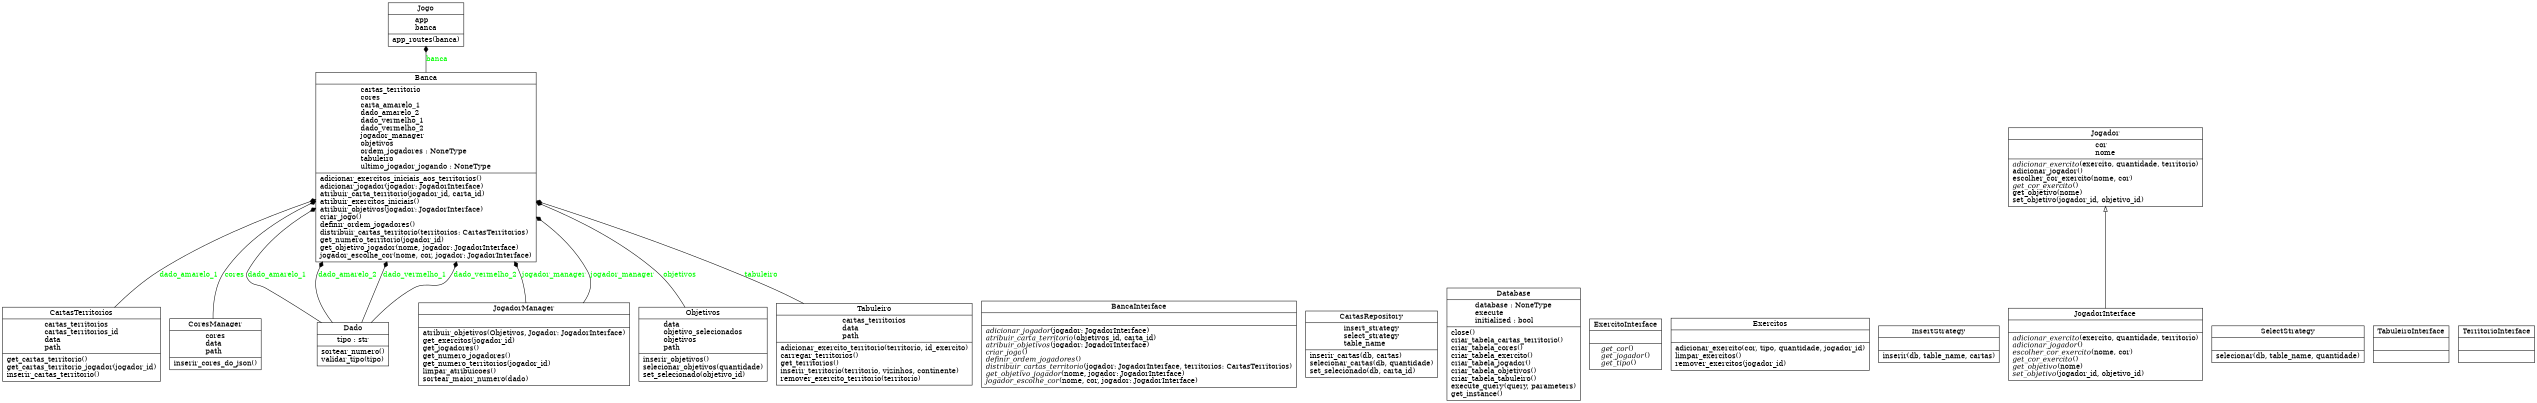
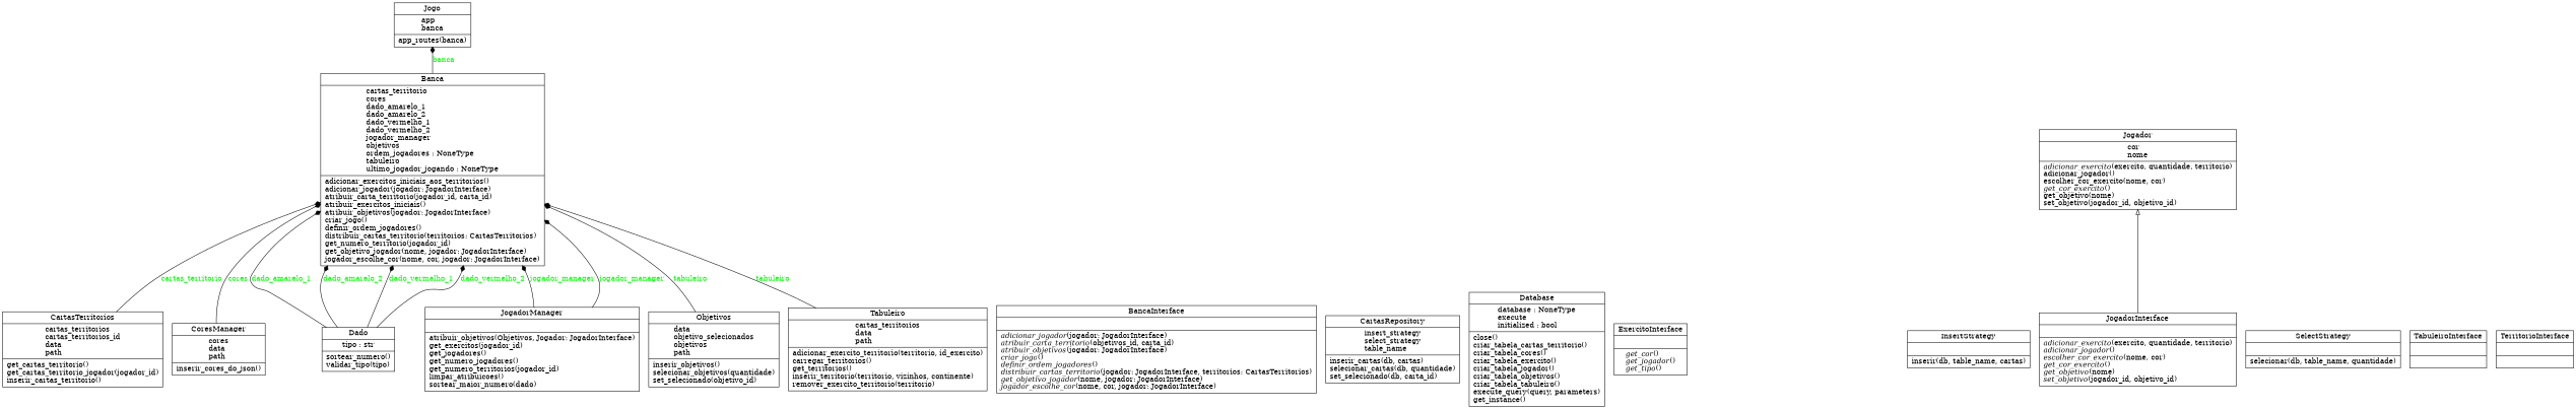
  digraph {
    rankdir=BT
    node [color=black fontcolor=black shape=record style=solid]
    edge [arrowhead=diamond arrowtail=none fontcolor=green style=solid]
-   n1 [label=<{Banca|cartas_territorio<br ALIGN="LEFT"/>cores<br ALIGN="LEFT"/>carta_amarelo_1<br ALIGN="LEFT"/>dado_amarelo_2<br ALIGN="LEFT"/>dado_vermelho_1<br ALIGN="LEFT"/>dado_vermelho_2<br ALIGN="LEFT"/>jogador_manager<br ALIGN="LEFT"/>objetivos<br ALIGN="LEFT"/>ordem_jogadores : NoneType<br ALIGN="LEFT"/>tabuleiro<br ALIGN="LEFT"/>ultimo_jogador_jogando : NoneType<br ALIGN="LEFT"/>|adicionar_exercitos_iniciais_aos_territorios()<br ALIGN="LEFT"/>adicionar_jogador(jogador: JogadorInterface)<br ALIGN="LEFT"/>atribuir_carta_territorio(jogador_id, carta_id)<br ALIGN="LEFT"/>atribuir_exercitos_iniciais()<br ALIGN="LEFT"/>atribuir_objetivos(jogador: JogadorInterface)<br ALIGN="LEFT"/>criar_jogo()<br ALIGN="LEFT"/>definir_ordem_jogadores()<br ALIGN="LEFT"/>distribuir_cartas_territorio(territorios: CartasTerritorios)<br ALIGN="LEFT"/>get_numero_territorio(jogador_id)<br ALIGN="LEFT"/>get_objetivo_jogador(nome, jogador: JogadorInterface)<br ALIGN="LEFT"/>jogador_escolhe_cor(nome, cor, jogador: JogadorInterface)<br ALIGN="LEFT"/>}>]
+   n1 [label=<{Banca|cartas_territorio<br ALIGN="LEFT"/>cores<br ALIGN="LEFT"/>dado_amarelo_1<br ALIGN="LEFT"/>dado_amarelo_2<br ALIGN="LEFT"/>dado_vermelho_1<br ALIGN="LEFT"/>dado_vermelho_2<br ALIGN="LEFT"/>jogador_manager<br ALIGN="LEFT"/>objetivos<br ALIGN="LEFT"/>ordem_jogadores : NoneType<br ALIGN="LEFT"/>tabuleiro<br ALIGN="LEFT"/>ultimo_jogador_jogando : NoneType<br ALIGN="LEFT"/>|adicionar_exercitos_iniciais_aos_territorios()<br ALIGN="LEFT"/>adicionar_jogador(jogador: JogadorInterface)<br ALIGN="LEFT"/>atribuir_carta_territorio(jogador_id, carta_id)<br ALIGN="LEFT"/>atribuir_exercitos_iniciais()<br ALIGN="LEFT"/>atribuir_objetivos(jogador: JogadorInterface)<br ALIGN="LEFT"/>criar_jogo()<br ALIGN="LEFT"/>definir_ordem_jogadores()<br ALIGN="LEFT"/>distribuir_cartas_territorio(territorios: CartasTerritorios)<br ALIGN="LEFT"/>get_numero_territorio(jogador_id)<br ALIGN="LEFT"/>get_objetivo_jogador(nome, jogador: JogadorInterface)<br ALIGN="LEFT"/>jogador_escolhe_cor(nome, cor, jogador: JogadorInterface)<br ALIGN="LEFT"/>}>]
    n2 [label=<{Jogo|app<br ALIGN="LEFT"/>banca<br ALIGN="LEFT"/>|app_routes(banca)<br ALIGN="LEFT"/>}>]
    n3 [label=<{BancaInterface|<br ALIGN="LEFT"/>|<I>adicionar_jogador</I>(jogador: JogadorInterface)<br ALIGN="LEFT"/><I>atribuir_carta_territorio</I>(objetivos_id, carta_id)<br ALIGN="LEFT"/><I>atribuir_objetivos</I>(jogador: JogadorInterface)<br ALIGN="LEFT"/><I>criar_jogo</I>()<br ALIGN="LEFT"/><I>definir_ordem_jogadores</I>()<br ALIGN="LEFT"/><I>distribuir_cartas_territorio</I>(jogador: JogadorInterface, territorios: CartasTerritorios)<br ALIGN="LEFT"/><I>get_objetivo_jogador</I>(nome, jogador: JogadorInterface)<br ALIGN="LEFT"/><I>jogador_escolhe_cor</I>(nome, cor, jogador: JogadorInterface)<br ALIGN="LEFT"/>}>]
    n4 [label=<{CartasRepository|insert_strategy<br ALIGN="LEFT"/>select_strategy<br ALIGN="LEFT"/>table_name<br ALIGN="LEFT"/>|inserir_cartas(db, cartas)<br ALIGN="LEFT"/>selecionar_cartas(db, quantidade)<br ALIGN="LEFT"/>set_selecionado(db, carta_id)<br ALIGN="LEFT"/>}>]
    n5 [label=<{CartasTerritorios|cartas_territorios<br ALIGN="LEFT"/>cartas_territorios_id<br ALIGN="LEFT"/>data<br ALIGN="LEFT"/>path<br ALIGN="LEFT"/>|get_cartas_territorio()<br ALIGN="LEFT"/>get_cartas_territorio_jogador(jogador_id)<br ALIGN="LEFT"/>inserir_cartas_territorio()<br ALIGN="LEFT"/>}>]
    n6 [label=<{CoresManager|cores<br ALIGN="LEFT"/>data<br ALIGN="LEFT"/>path<br ALIGN="LEFT"/>|inserir_cores_do_json()<br ALIGN="LEFT"/>}>]
    n7 [label=<{Dado|tipo : str<br ALIGN="LEFT"/>|sortear_numero()<br ALIGN="LEFT"/>validar_tipo(tipo)<br ALIGN="LEFT"/>}>]
    n8 [label=<{Database|database : NoneType<br ALIGN="LEFT"/>execute<br ALIGN="LEFT"/>initialized : bool<br ALIGN="LEFT"/>|close()<br ALIGN="LEFT"/>criar_tabela_cartas_territorio()<br ALIGN="LEFT"/>criar_tabela_cores()<br ALIGN="LEFT"/>criar_tabela_exercito()<br ALIGN="LEFT"/>criar_tabela_jogador()<br ALIGN="LEFT"/>criar_tabela_objetivos()<br ALIGN="LEFT"/>criar_tabela_tabuleiro()<br ALIGN="LEFT"/>execute_query(query, parameters)<br ALIGN="LEFT"/>get_instance()<br ALIGN="LEFT"/>}>]
    n9 [label=<{ExercitoInterface|<br ALIGN="LEFT"/>|<I>get_cor</I>()<br ALIGN="LEFT"/><I>get_jogador</I>()<br ALIGN="LEFT"/><I>get_tipo</I>()<br ALIGN="LEFT"/>}>]
-   n10 [label=<{Exercitos|<br ALIGN="LEFT"/>|adicionar_exercito(cor, tipo, quantidade, jogador_id)<br ALIGN="LEFT"/>limpar_exercitos()<br ALIGN="LEFT"/>remover_exercitos(jogador_id)<br ALIGN="LEFT"/>}>]
    n11 [label=<{InsertStrategy|<br ALIGN="LEFT"/>|inserir(db, table_name, cartas)<br ALIGN="LEFT"/>}>]
    n12 [label=<{Jogador|cor<br ALIGN="LEFT"/>nome<br ALIGN="LEFT"/>|<I>adicionar_exercito</I>(exercito, quantidade, territorio)<br ALIGN="LEFT"/>adicionar_jogador()<br ALIGN="LEFT"/>escolher_cor_exercito(nome, cor)<br ALIGN="LEFT"/><I>get_cor_exercito</I>()<br ALIGN="LEFT"/>get_objetivo(nome)<br ALIGN="LEFT"/>set_objetivo(jogador_id, objetivo_id)<br ALIGN="LEFT"/>}>]
    n13 [label=<{JogadorInterface|<br ALIGN="LEFT"/>|<I>adicionar_exercito</I>(exercito, quantidade, territorio)<br ALIGN="LEFT"/><I>adicionar_jogador</I>()<br ALIGN="LEFT"/><I>escolher_cor_exercito</I>(nome, cor)<br ALIGN="LEFT"/><I>get_cor_exercito</I>()<br ALIGN="LEFT"/><I>get_objetivo</I>(nome)<br ALIGN="LEFT"/><I>set_objetivo</I>(jogador_id, objetivo_id)<br ALIGN="LEFT"/>}>]
    n14 [label=<{JogadorManager|<br ALIGN="LEFT"/>|atribuir_objetivos(Objetivos, Jogador: JogadorInterface)<br ALIGN="LEFT"/>get_exercitos(jogador_id)<br ALIGN="LEFT"/>get_jogadores()<br ALIGN="LEFT"/>get_numero_jogadores()<br ALIGN="LEFT"/>get_numero_territorios(jogador_id)<br ALIGN="LEFT"/>limpar_atribuicoes()<br ALIGN="LEFT"/>sortear_maior_numero(dado)<br ALIGN="LEFT"/>}>]
    n15 [label=<{Objetivos|data<br ALIGN="LEFT"/>objetivo_selecionados<br ALIGN="LEFT"/>objetivos<br ALIGN="LEFT"/>path<br ALIGN="LEFT"/>|inserir_objetivos()<br ALIGN="LEFT"/>selecionar_objetivos(quantidade)<br ALIGN="LEFT"/>set_selecionado(objetivo_id)<br ALIGN="LEFT"/>}>]
    n16 [label=<{SelectStrategy|<br ALIGN="LEFT"/>|selecionar(db, table_name, quantidade)<br ALIGN="LEFT"/>}>]
    n17 [label=<{Tabuleiro|cartas_territorios<br ALIGN="LEFT"/>data<br ALIGN="LEFT"/>path<br ALIGN="LEFT"/>|adicionar_exercito_territorio(territorio, id_exercito)<br ALIGN="LEFT"/>carregar_territorios()<br ALIGN="LEFT"/>get_territorios()<br ALIGN="LEFT"/>inserir_territorio(territorio, vizinhos, continente)<br ALIGN="LEFT"/>remover_exercito_territorio(territorio)<br ALIGN="LEFT"/>}>]
    n18 [label=<{TabuleiroInterface|<br ALIGN="LEFT"/>|}>]
    n19 [label=<{TerritorioInterface|<br ALIGN="LEFT"/>|}>]
    n1 -> n2 [label=banca]
-   n5 -> n1 [label=dado_amarelo_1]
+   n5 -> n1 [label=cartas_territorio]
    n6 -> n1 [label=cores]
    n7 -> n1 [label=dado_amarelo_1]
    n7 -> n1 [label=dado_amarelo_2]
    n7 -> n1 [label=dado_vermelho_1]
    n7 -> n1 [label=dado_vermelho_2]
    n13 -> n12 [arrowhead=empty fontcolor="" style=""]
    n14 -> n1 [label=jogador_manager]
    n14 -> n1 [label=jogador_manager]
-   n15 -> n1 [label=objetivos]
+   n15 -> n1 [label=tabuleiro]
    n17 -> n1 [label=tabuleiro]
  }
